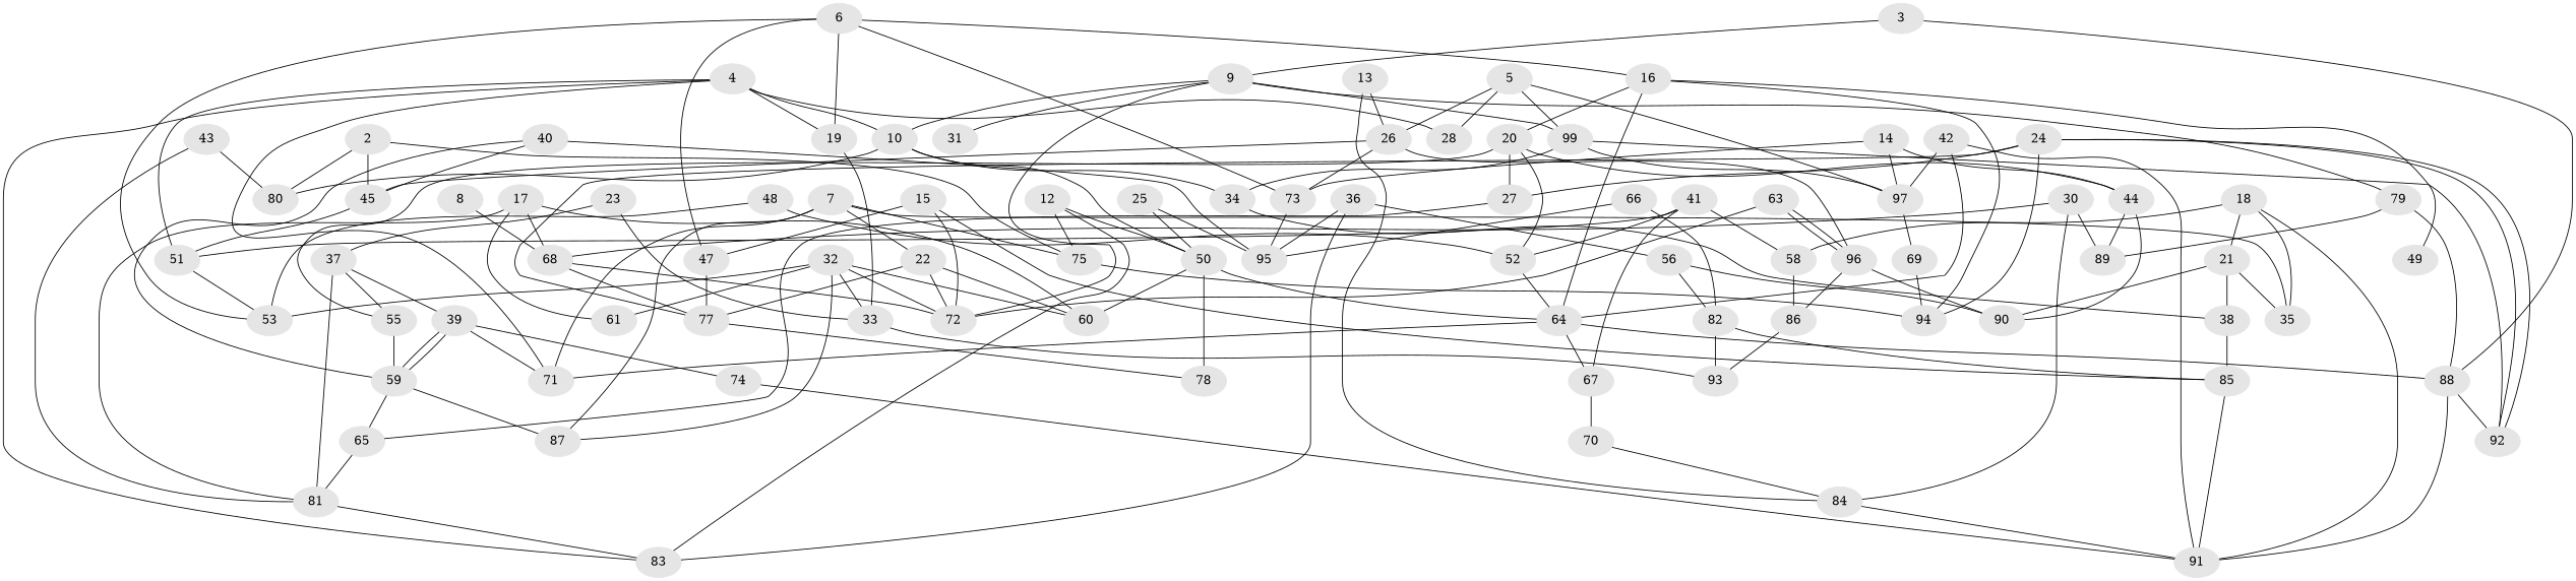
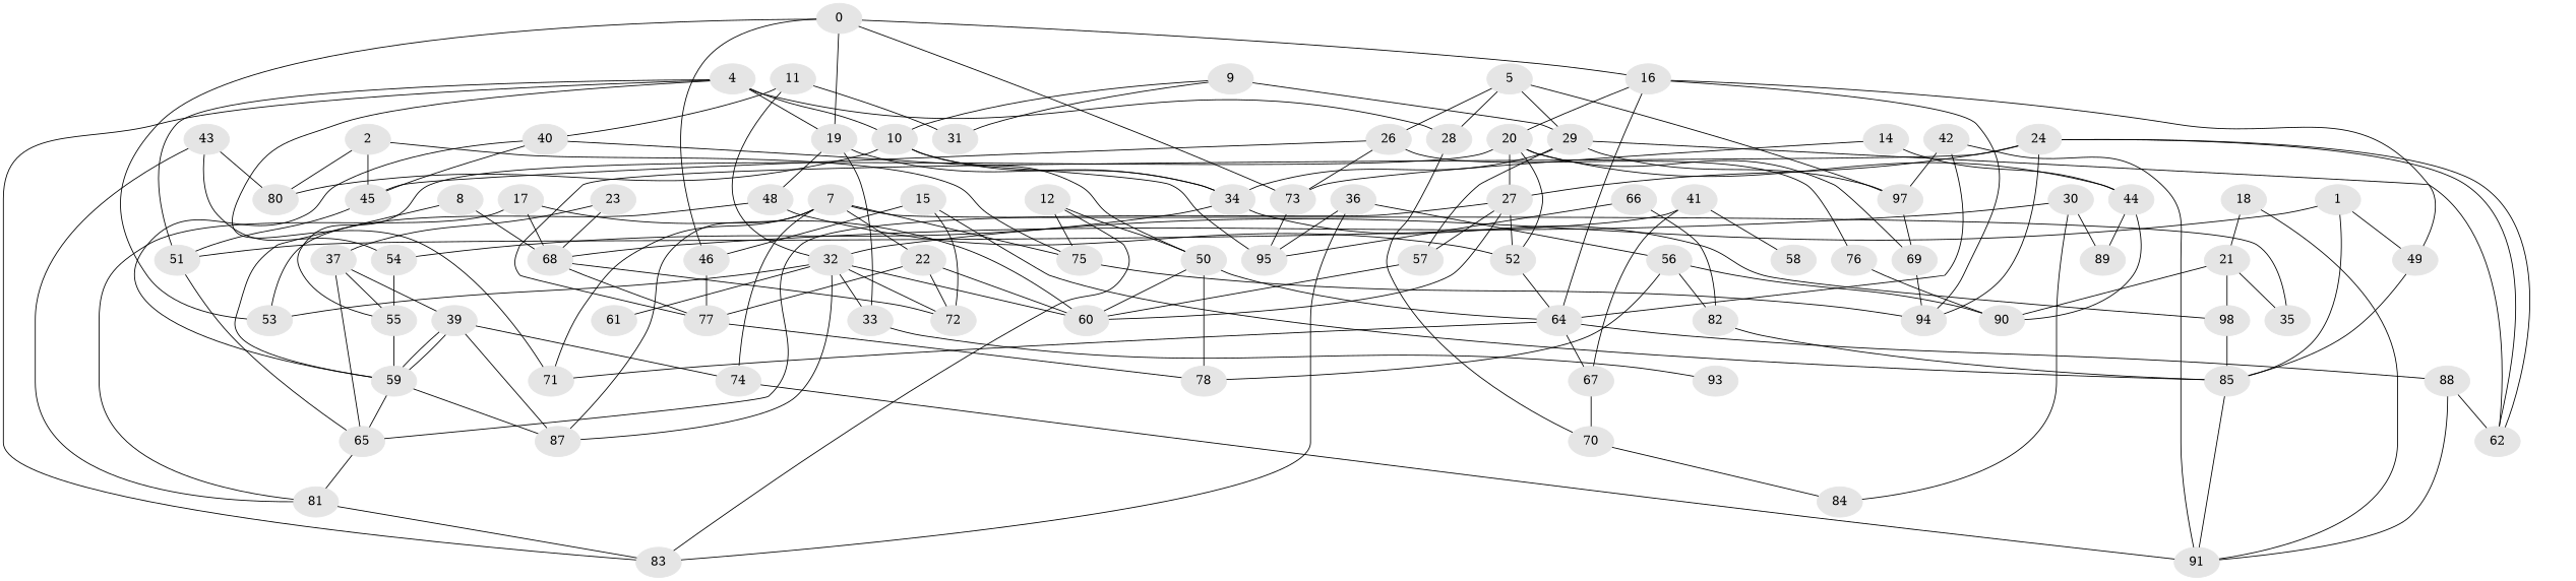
  graph {
    node [color=gray90 style=filled]
+   1
    32
    49
    85
    53
    87
    72
    60
    61
    33
    91
    2
    45
    75
    80
    51
    94
-   3
    9
    88
    10
-   29 [label=99]
+   29
    31
-   79
-   92
+   92 [label=62]
    4
    19
    28
    71
    83
    34
    50
    48
    70
    5
    26
    n37 [label=97]
    73
-   76 [label=96]
+   76
+   57
    69
-   6
+   6 [label=0]
    16
-   46 [label=47]
+   46
    20
    64
    77
    95
    7
    22
    35
    74
    8
    59
    68
    65
    89
-   38
+   38 [label=98]
+   54
    78
+   11
    40
    12
-   13
    84
    14
    44
    90
    15
    27
    52
    55
    67
    17
    81
    18
    21
    58
-   86
    93
    23
    37
    39
    24
-   25
    30
    36
    56
    82
    41
    42
    43
-   63
    66
+   1 -- 32
+   1 -- 49
+   1 -- 85
    32 -- 53
    32 -- 87
    32 -- 72
    32 -- 60
    32 -- 61
    32 -- 33
+   49 -- 85
    85 -- 91
    33 -- 93
    2 -- 45
    2 -- 75
    2 -- 80
    45 -- 51
    75 -- 94
-   51 -- 53
-   3 -- 9
-   3 -- 88
-   9 -- 72
+   51 -- 65
    9 -- 10
    9 -- 29
    9 -- 31
-   9 -- 79
    88 -- 91
    88 -- 92
    10 -- 80
    10 -- 34
    10 -- 50
    29 -- 92
    29 -- 34
    29 -- n37
-   79 -- 88
-   79 -- 89
+   29 -- 57
    4 -- 51
    4 -- 10
    4 -- 19
    4 -- 28
    4 -- 71
    4 -- 83
    19 -- 33
+   19 -- 34
+   19 -- 48
+   28 -- 70
    34 -- 38
+   34 -- 54
    50 -- 60
    50 -- 64
    50 -- 78
    48 -- 53
    48 -- 52
    70 -- 84
    5 -- 29
    5 -- 28
    5 -- 26
    5 -- n37
    26 -- 45
    26 -- 73
    26 -- 76
    n37 -- 69
    73 -- 95
    76 -- 90
-   76 -- 86
+   57 -- 60
    69 -- 94
    6 -- 53
    6 -- 19
    6 -- 73
    6 -- 16
    6 -- 46
    16 -- 49
    16 -- 94
    16 -- 20
    16 -- 64
    46 -- 77
+   20 -- 69
    20 -- 44
    20 -- 27
    20 -- 52
    20 -- 55
    64 -- 88
    64 -- 71
    64 -- 67
    77 -- 78
    7 -- 87
    7 -- 75
    7 -- 71
    7 -- 22
    7 -- 35
+   7 -- 74
    22 -- 72
    22 -- 60
    22 -- 77
    74 -- 91
+   8 -- 59
    8 -- 68
    59 -- 87
    59 -- 65
    68 -- 72
    68 -- 77
    65 -- 81
    38 -- 85
+   54 -- 55
+   11 -- 32
+   11 -- 31
+   11 -- 40
    40 -- 45
    40 -- 95
    40 -- 59
    12 -- 75
    12 -- 83
    12 -- 50
-   13 -- 26
-   13 -- 84
-   84 -- 91
-   14 -- n37
    14 -- 73
    14 -- 44
    44 -- 89
    44 -- 90
    15 -- 85
    15 -- 72
    15 -- 46
+   27 -- 60
+   27 -- 57
    27 -- 65
    52 -- 64
    55 -- 59
    67 -- 70
    17 -- 60
-   17 -- 61
    17 -- 68
    17 -- 81
    81 -- 83
    18 -- 91
-   18 -- 35
    18 -- 21
-   18 -- 58
    21 -- 35
    21 -- 38
    21 -- 90
-   58 -- 86
-   86 -- 93
-   23 -- 33
+   23 -- 68
    23 -- 37
    37 -- 55
-   37 -- 81
+   37 -- 65
    37 -- 39
-   39 -- 71
+   39 -- 87
    39 -- 74
    39 -- 59
    39 -- 59
    24 -- 94
    24 -- 92
    24 -- 92
    24 -- 77
    24 -- 27
-   25 -- 50
-   25 -- 95
    30 -- 68
    30 -- 89
    30 -- 84
    36 -- 83
    36 -- 95
    36 -- 56
+   56 -- 78
    56 -- 90
    56 -- 82
    82 -- 85
-   82 -- 93
    41 -- 51
-   41 -- 52
+   27 -- 52
    41 -- 67
    41 -- 58
    42 -- 91
    42 -- n37
    42 -- 64
    43 -- 80
+   43 -- 54
    43 -- 81
-   63 -- 72
-   63 -- 76
-   63 -- 76
    66 -- 95
    66 -- 82
  }
